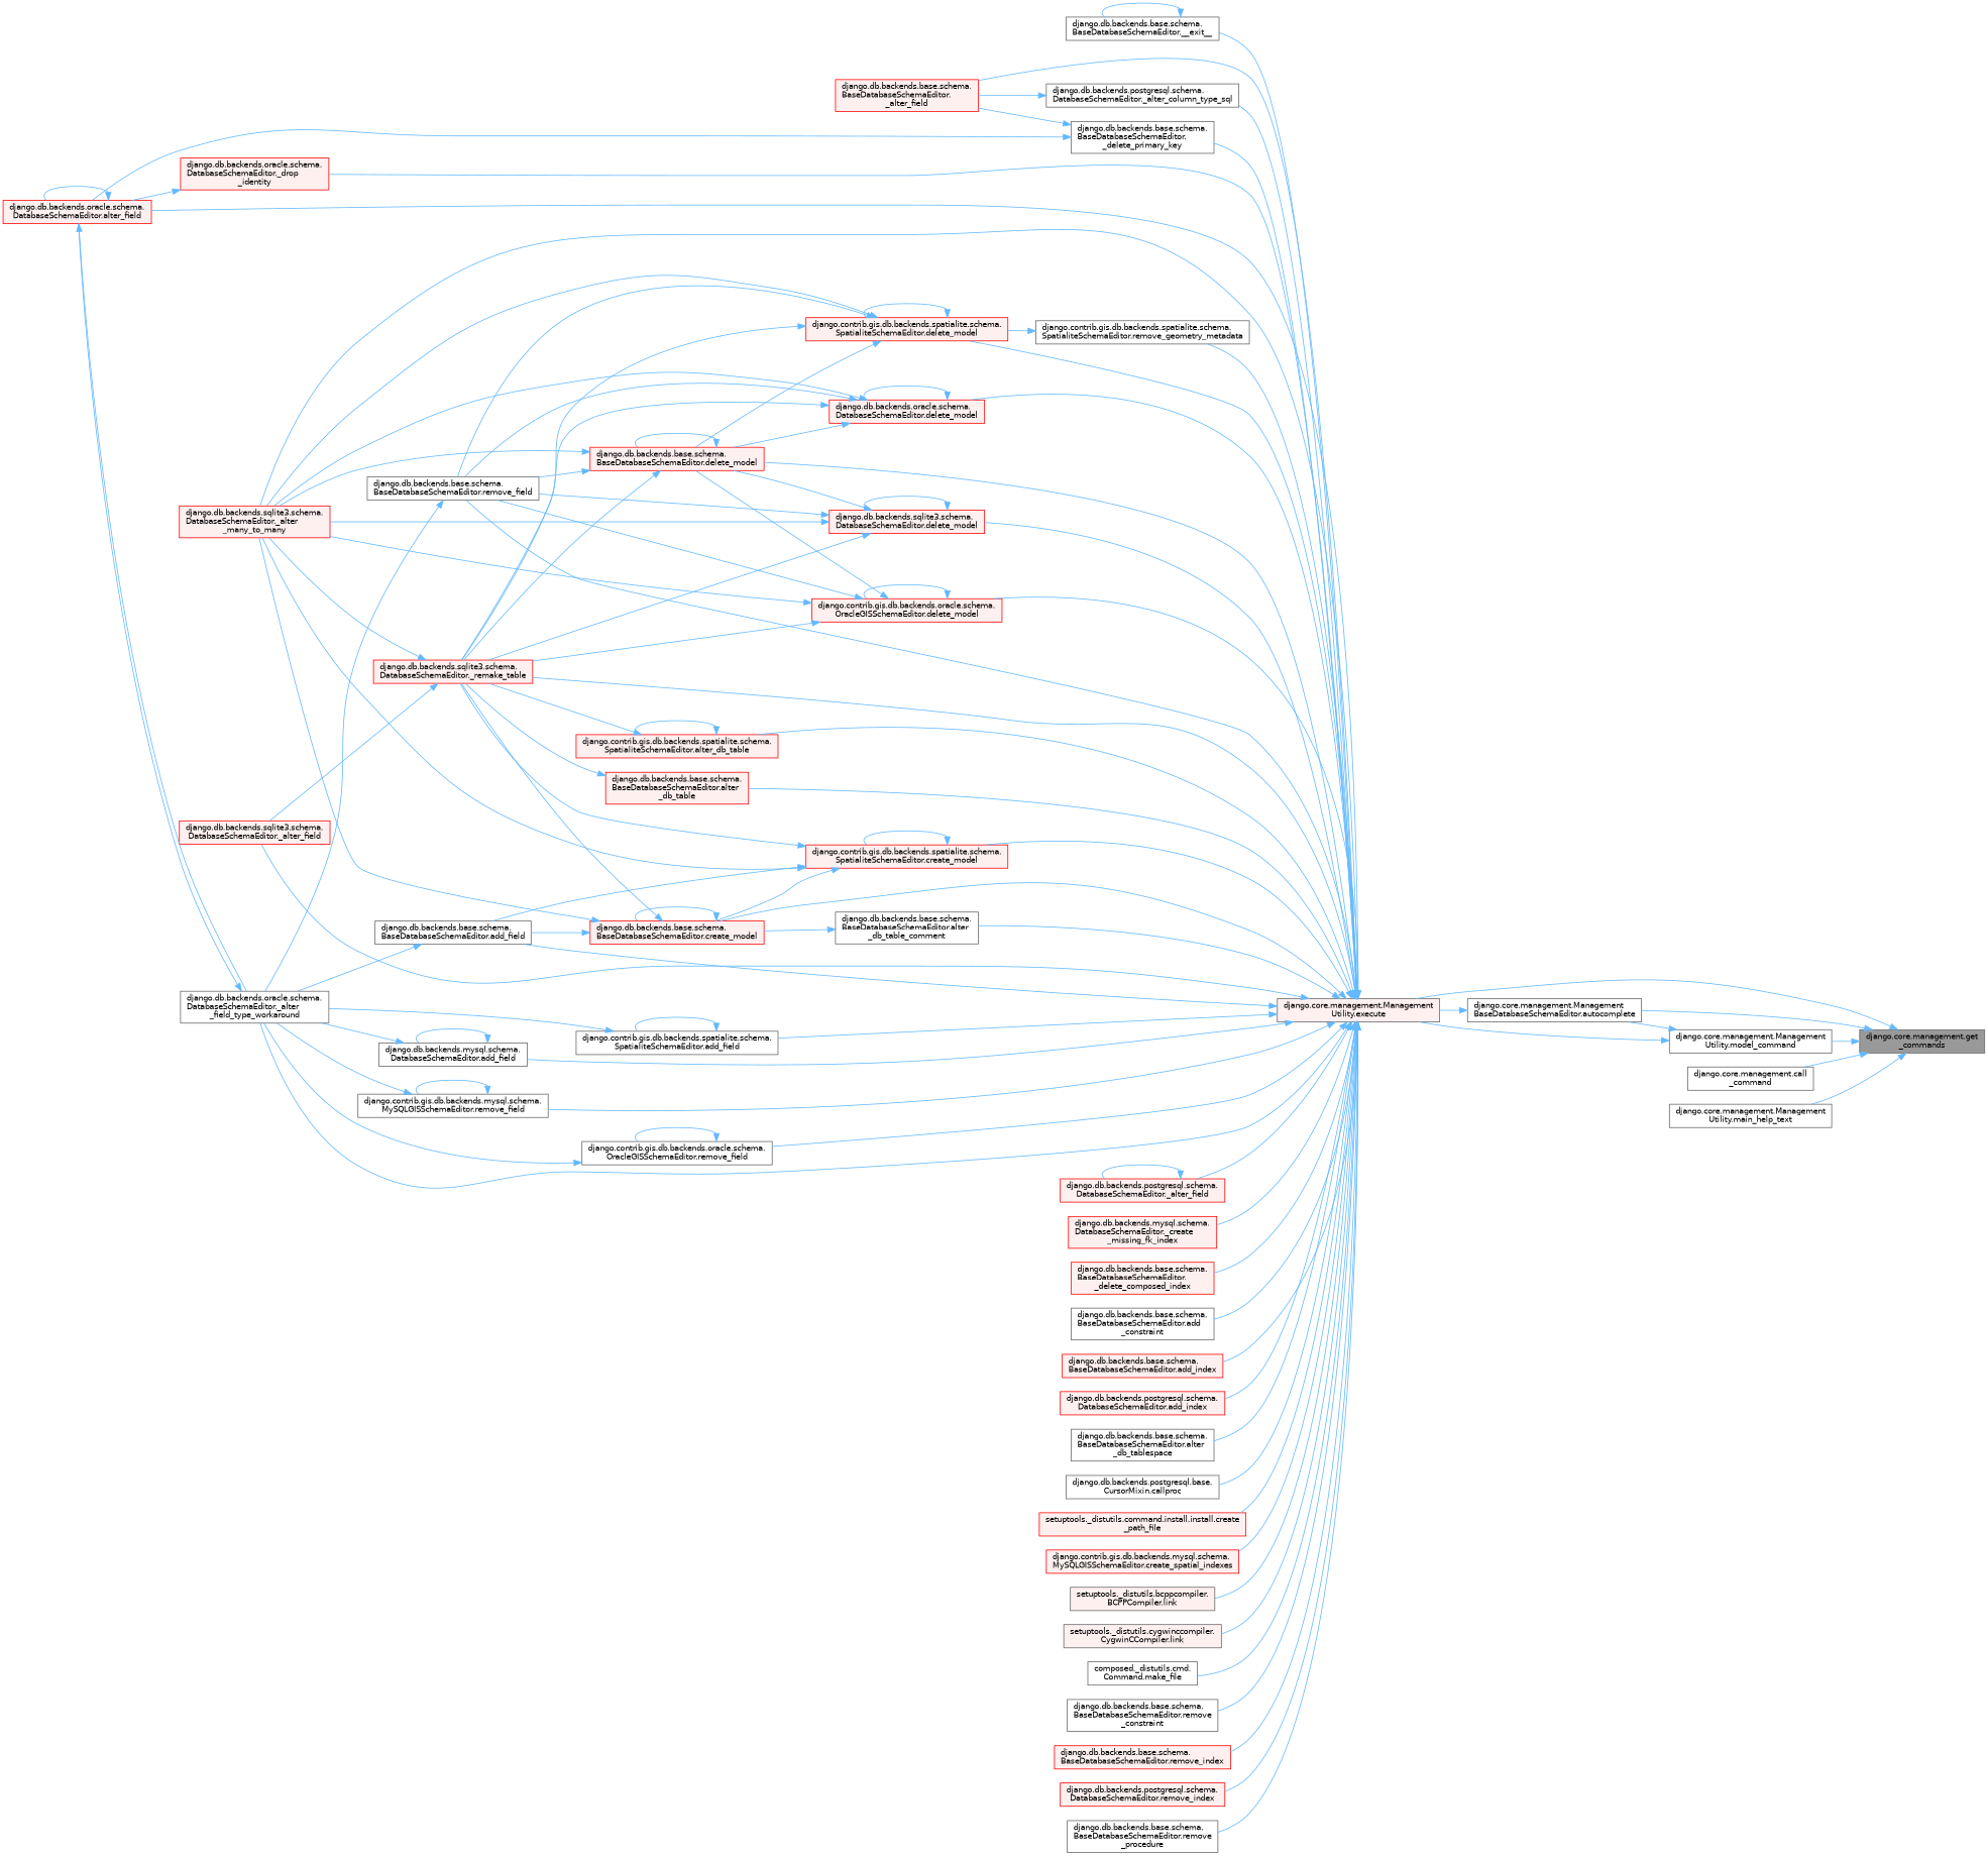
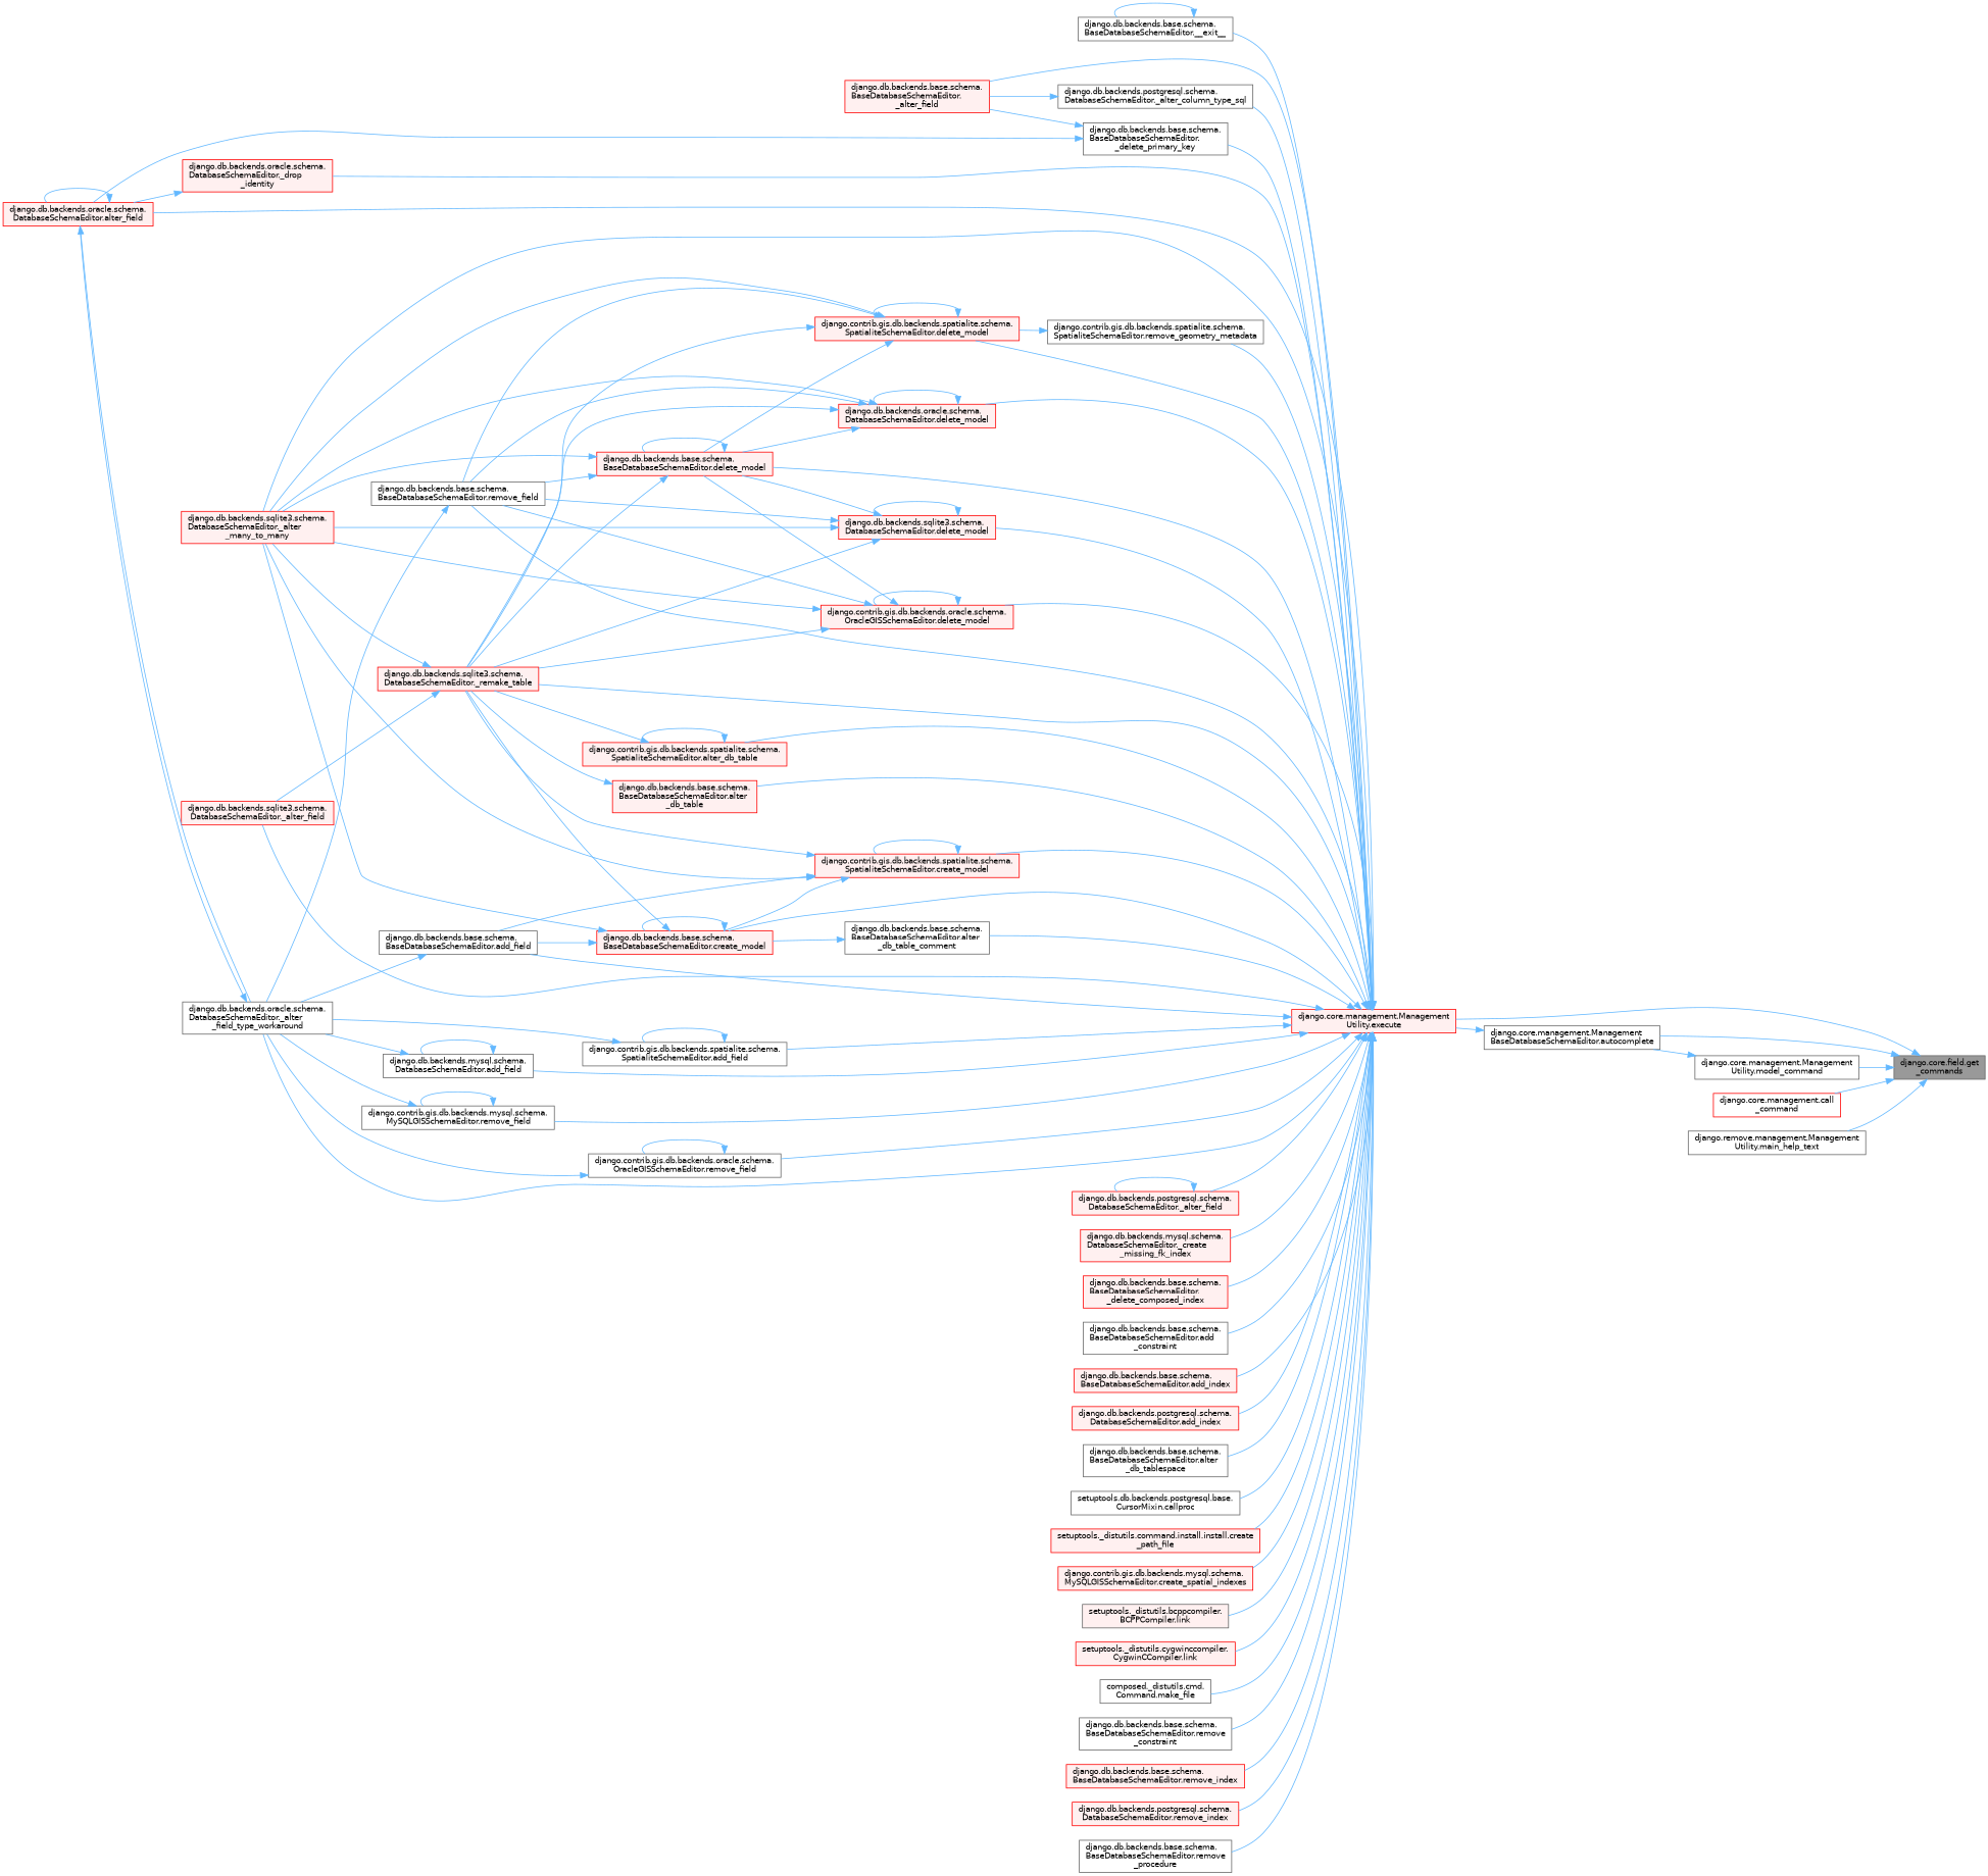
  digraph {
    rankdir=RL
    node [color=red fillcolor="#FFF0F0" fontname=Helvetica fontsize=10 shape=box style=filled]
    edge [color=steelblue1 dir=back fontname=Helvetica fontsize=10 labelfontname=Helvetica labelfontsize=10 style=solid]
-   n1 [color=gray40 fillcolor=grey60 fontcolor=black height=0.2 label="django.core.management.get\l_commands" width=0.4]
+   n1 [color=gray40 fillcolor=grey60 fontcolor=black height=0.2 label="django.core.field.get\l_commands" width=0.4]
    n2 [color=grey40 fillcolor=white height=0.2 label="django.core.management.Management\lBaseDatabaseSchemaEditor.autocomplete" width=0.4]
-   n3 [color=grey40 fillcolor=white height=0.2 label="django.core.management.call\l_command" width=0.4]
+   n3 [fillcolor=white height=0.2 label="django.core.management.call\l_command" width=0.4]
    n4 [color=grey40 fillcolor=white height=0.2 label="django.core.management.Management\lUtility.model_command" width=0.4]
-   n5 [color=grey40 fillcolor=white height=0.2 label="django.core.management.Management\lUtility.main_help_text" width=0.4]
-   n6 [color=grey40 height=0.2 label="django.core.management.Management\lUtility.execute" width=0.4]
+   n5 [color=grey40 fillcolor=white height=0.2 label="django.remove.management.Management\lUtility.main_help_text" width=0.4]
+   n6 [height=0.2 label="django.core.management.Management\lUtility.execute" width=0.4]
    n7 [color=grey40 fillcolor=white height=0.2 label="django.db.backends.base.schema.\lBaseDatabaseSchemaEditor.__exit__" width=0.4]
    n8 [color=grey40 fillcolor=white height=0.2 label="django.db.backends.postgresql.schema.\lDatabaseSchemaEditor._alter_column_type_sql" width=0.4]
    n9 [height=0.2 label="django.db.backends.base.schema.\lBaseDatabaseSchemaEditor.\l_alter_field" width=0.4]
    n10 [height=0.2 label="django.db.backends.postgresql.schema.\lDatabaseSchemaEditor._alter_field" width=0.4]
    n11 [height=0.2 label="django.db.backends.sqlite3.schema.\lDatabaseSchemaEditor._alter_field" width=0.4]
    n12 [color=grey40 fillcolor=white height=0.2 label="django.db.backends.oracle.schema.\lDatabaseSchemaEditor._alter\l_field_type_workaround" width=0.4]
    n13 [height=0.2 label="django.db.backends.oracle.schema.\lDatabaseSchemaEditor.alter_field" width=0.4]
    n14 [height=0.2 label="django.db.backends.sqlite3.schema.\lDatabaseSchemaEditor._alter\l_many_to_many" width=0.4]
    n15 [height=0.2 label="django.db.backends.mysql.schema.\lDatabaseSchemaEditor._create\l_missing_fk_index" width=0.4]
    n16 [height=0.2 label="django.db.backends.base.schema.\lBaseDatabaseSchemaEditor.\l_delete_composed_index" width=0.4]
    n17 [color=grey40 fillcolor=white height=0.2 label="django.db.backends.base.schema.\lBaseDatabaseSchemaEditor.\l_delete_primary_key" width=0.4]
    n18 [height=0.2 label="django.db.backends.oracle.schema.\lDatabaseSchemaEditor._drop\l_identity" width=0.4]
    n19 [height=0.2 label="django.db.backends.sqlite3.schema.\lDatabaseSchemaEditor._remake_table" width=0.4]
    n20 [color=grey40 fillcolor=white height=0.2 label="django.db.backends.base.schema.\lBaseDatabaseSchemaEditor.add\l_constraint" width=0.4]
    n21 [color=grey40 fillcolor=white height=0.2 label="django.contrib.gis.db.backends.spatialite.schema.\lSpatialiteSchemaEditor.add_field" width=0.4]
    n22 [color=grey40 fillcolor=white height=0.2 label="django.db.backends.base.schema.\lBaseDatabaseSchemaEditor.add_field" width=0.4]
    n23 [color=grey40 fillcolor=white height=0.2 label="django.db.backends.mysql.schema.\lDatabaseSchemaEditor.add_field" width=0.4]
    n24 [height=0.2 label="django.db.backends.base.schema.\lBaseDatabaseSchemaEditor.add_index" width=0.4]
    n25 [height=0.2 label="django.db.backends.postgresql.schema.\lDatabaseSchemaEditor.add_index" width=0.4]
    n26 [height=0.2 label="django.contrib.gis.db.backends.spatialite.schema.\lSpatialiteSchemaEditor.alter_db_table" width=0.4]
    n27 [height=0.2 label="django.db.backends.base.schema.\lBaseDatabaseSchemaEditor.alter\l_db_table" width=0.4]
    n28 [color=grey40 fillcolor=white height=0.2 label="django.db.backends.base.schema.\lBaseDatabaseSchemaEditor.alter\l_db_table_comment" width=0.4]
    n29 [height=0.2 label="django.db.backends.base.schema.\lBaseDatabaseSchemaEditor.create_model" width=0.4]
    n30 [color=grey40 fillcolor=white height=0.2 label="django.db.backends.base.schema.\lBaseDatabaseSchemaEditor.alter\l_db_tablespace" width=0.4]
-   n31 [color=grey40 fillcolor=white height=0.2 label="django.db.backends.postgresql.base.\lCursorMixin.callproc" width=0.4]
+   n31 [color=grey40 fillcolor=white height=0.2 label="setuptools.db.backends.postgresql.base.\lCursorMixin.callproc" width=0.4]
    n32 [height=0.2 label="django.contrib.gis.db.backends.spatialite.schema.\lSpatialiteSchemaEditor.create_model" width=0.4]
    n33 [height=0.2 label="setuptools._distutils.command.install.install.create\l_path_file" width=0.4]
    n34 [height=0.2 label="django.contrib.gis.db.backends.mysql.schema.\lMySQLGISSchemaEditor.create_spatial_indexes" width=0.4]
    n35 [height=0.2 label="django.contrib.gis.db.backends.oracle.schema.\lOracleGISSchemaEditor.delete_model" width=0.4]
    n36 [height=0.2 label="django.db.backends.base.schema.\lBaseDatabaseSchemaEditor.delete_model" width=0.4]
    n37 [color=grey40 fillcolor=white height=0.2 label="django.db.backends.base.schema.\lBaseDatabaseSchemaEditor.remove_field" width=0.4]
    n38 [height=0.2 label="django.contrib.gis.db.backends.spatialite.schema.\lSpatialiteSchemaEditor.delete_model" width=0.4]
    n39 [height=0.2 label="django.db.backends.oracle.schema.\lDatabaseSchemaEditor.delete_model" width=0.4]
    n40 [height=0.2 label="django.db.backends.sqlite3.schema.\lDatabaseSchemaEditor.delete_model" width=0.4]
    n41 [color=grey40 height=0.2 label="setuptools._distutils.bcppcompiler.\lBCPPCompiler.link" width=0.4]
-   n42 [color=grey40 height=0.2 label="setuptools._distutils.cygwinccompiler.\lCygwinCCompiler.link" width=0.4]
+   n42 [height=0.2 label="setuptools._distutils.cygwinccompiler.\lCygwinCCompiler.link" width=0.4]
    n43 [color=grey40 fillcolor=white height=0.2 label="composed._distutils.cmd.\lCommand.make_file" width=0.4]
    n44 [color=grey40 fillcolor=white height=0.2 label="django.db.backends.base.schema.\lBaseDatabaseSchemaEditor.remove\l_constraint" width=0.4]
    n45 [color=grey40 fillcolor=white height=0.2 label="django.contrib.gis.db.backends.mysql.schema.\lMySQLGISSchemaEditor.remove_field" width=0.4]
    n46 [color=grey40 fillcolor=white height=0.2 label="django.contrib.gis.db.backends.oracle.schema.\lOracleGISSchemaEditor.remove_field" width=0.4]
    n47 [color=grey40 fillcolor=white height=0.2 label="django.contrib.gis.db.backends.spatialite.schema.\lSpatialiteSchemaEditor.remove_geometry_metadata" width=0.4]
    n48 [height=0.2 label="django.db.backends.base.schema.\lBaseDatabaseSchemaEditor.remove_index" width=0.4]
    n49 [height=0.2 label="django.db.backends.postgresql.schema.\lDatabaseSchemaEditor.remove_index" width=0.4]
    n50 [color=grey40 fillcolor=white height=0.2 label="django.db.backends.base.schema.\lBaseDatabaseSchemaEditor.remove\l_procedure" width=0.4]
    n1 -> n2
    n1 -> n3
    n1 -> n4
    n1 -> n5
    n1 -> n6
    n2 -> n6
    n4 -> n2
-   n4 -> n6
    n6 -> n7
    n6 -> n8
    n6 -> n9
    n6 -> n10
    n6 -> n11
    n6 -> n12
    n6 -> n13
    n6 -> n14
    n6 -> n15
    n6 -> n16
    n6 -> n17
    n6 -> n18
    n6 -> n19
    n6 -> n20
    n6 -> n21
    n6 -> n22
    n6 -> n23
    n6 -> n24
    n6 -> n25
    n6 -> n26
    n6 -> n27
    n6 -> n28
    n6 -> n29
    n6 -> n30
    n6 -> n31
    n6 -> n32
    n6 -> n33
    n6 -> n34
    n6 -> n35
    n6 -> n36
    n6 -> n37
    n6 -> n38
    n6 -> n39
    n6 -> n40
    n6 -> n41
    n6 -> n42
    n6 -> n43
    n6 -> n44
    n6 -> n45
    n6 -> n46
    n6 -> n47
    n6 -> n48
    n6 -> n49
    n6 -> n50
    n7 -> n7
    n8 -> n9
    n10 -> n10
    n12 -> n13
    n13 -> n12
    n13 -> n13
    n17 -> n9
    n17 -> n13
    n18 -> n13
    n19 -> n11
    n19 -> n14
    n21 -> n12
    n21 -> n21
    n22 -> n12
    n23 -> n12
    n23 -> n23
    n26 -> n19
    n26 -> n26
    n27 -> n19
    n28 -> n29
    n29 -> n14
    n29 -> n19
    n29 -> n22
    n29 -> n29
    n32 -> n14
    n32 -> n19
    n32 -> n22
    n32 -> n29
    n32 -> n32
    n35 -> n14
    n35 -> n19
    n35 -> n35
    n35 -> n36
    n35 -> n37
    n36 -> n14
    n36 -> n19
    n36 -> n36
    n36 -> n37
    n37 -> n12
    n38 -> n14
    n38 -> n19
    n38 -> n36
    n38 -> n37
    n38 -> n38
    n39 -> n14
    n39 -> n19
    n39 -> n36
    n39 -> n37
    n39 -> n39
    n40 -> n14
    n40 -> n19
    n40 -> n36
    n40 -> n37
    n40 -> n40
    n45 -> n12
    n45 -> n45
    n46 -> n12
    n46 -> n46
    n47 -> n38
  }
